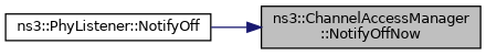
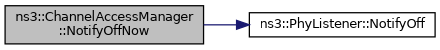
  digraph {
    rankdir=RL
    node [color=black fontname=Helvetica fontsize=10 shape=record style=filled]
    n1 [fillcolor=grey75 fontcolor=black height=0.2 label="ns3::ChannelAccessManager\l::NotifyOffNow" width=0.4]
    n2 [fillcolor=white height=0.2 label="ns3::PhyListener::NotifyOff" width=0.4]
-   n1 -> n2 [color=midnightblue dir=back fontname=Helvetica fontsize=10 labelfontname=Helvetica labelfontsize=10 style=solid]
+   n2 -> n1 [color=midnightblue dir=back fontname=Helvetica fontsize=10 labelfontname=Helvetica labelfontsize=10 style=solid]
  }
